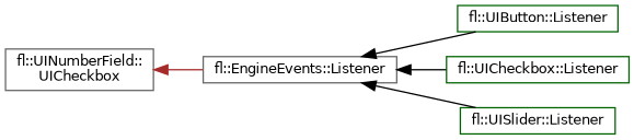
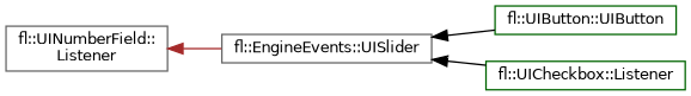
  digraph {
    rankdir=LR
    node [color=darkgreen fillcolor=white fontname=Helvetica fontsize=10 shape=box style=filled]
    edge [color=black dir=back fontname=Helvetica fontsize=10 labelfontname=Helvetica labelfontsize=10 style=solid]
-   n1 [color=gray40 height=0.2 label="fl::EngineEvents::Listener" width=0.4]
-   n2 [height=0.2 label="fl::UIButton::Listener" width=0.4]
+   n1 [color=gray40 height=0.2 label="fl::EngineEvents::UISlider" width=0.4]
+   n2 [height=0.2 label="fl::UIButton::UIButton" width=0.4]
    n3 [height=0.2 label="fl::UICheckbox::Listener" width=0.4]
-   n4 [height=0.2 label="fl::UISlider::Listener" width=0.4]
-   n5 [color=gray40 height=0.2 label="fl::UINumberField::\lUICheckbox" width=0.4]
+   n5 [color=gray40 height=0.2 label="fl::UINumberField::\lListener" width=0.4]
    n1 -> n2
    n1 -> n3
-   n1 -> n4
    n5 -> n1 [color=brown]
  }
